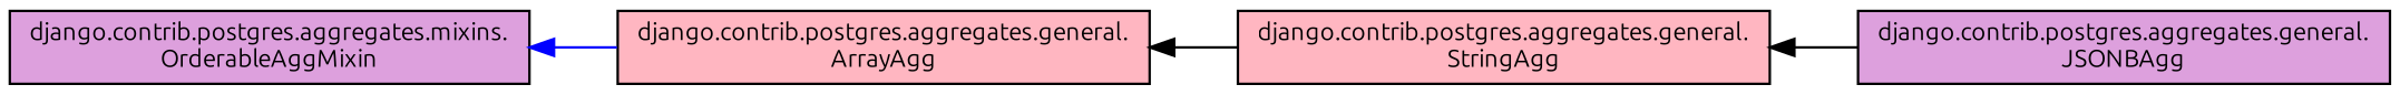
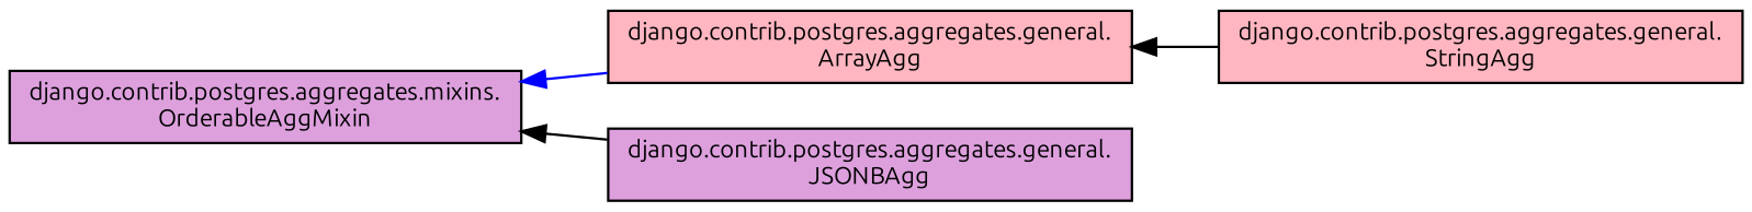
  digraph {
    fontname=Ubuntu
    rankdir=LR
    node [color=black fillcolor=plum fontname=Ubuntu fontsize=10 shape=record style=filled]
    edge [color=black dir=back fontname=Ubuntu fontsize=10 labelfontname=Helvetica labelfontsize=10 style=solid]
    n1 [fontcolor=black height=0.2 label="django.contrib.postgres.aggregates.mixins.\lOrderableAggMixin" width=0.4]
    n2 [fillcolor=lightpink height=0.2 label="django.contrib.postgres.aggregates.general.\lArrayAgg" width=0.4]
    n3 [height=0.2 label="django.contrib.postgres.aggregates.general.\lJSONBAgg" width=0.4]
    n4 [fillcolor=lightpink height=0.2 label="django.contrib.postgres.aggregates.general.\lStringAgg" width=0.4]
    n1 -> n2 [color=blue]
-   n4 -> n3
+   n1 -> n3
    n2 -> n4
  }
